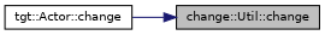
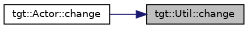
  digraph {
    rankdir=RL
    node [color=black fontname=Helvetica fontsize=10 shape=record style=filled]
-   n1 [fillcolor=grey75 fontcolor=black height=0.2 label="change::Util::change" width=0.4]
+   n1 [fillcolor=grey75 fontcolor=black height=0.2 label="tgt::Util::change" width=0.4]
    n2 [fillcolor=white height=0.2 label="tgt::Actor::change" width=0.4]
    n1 -> n2 [color=midnightblue dir=back fontname=Helvetica fontsize=10 labelfontname=Helvetica labelfontsize=10 style=solid]
  }
